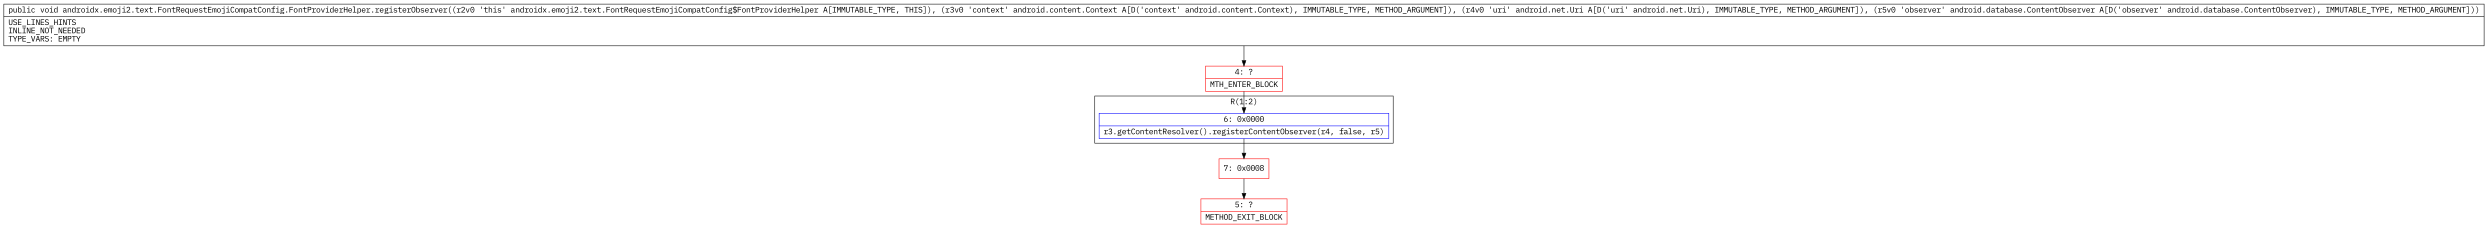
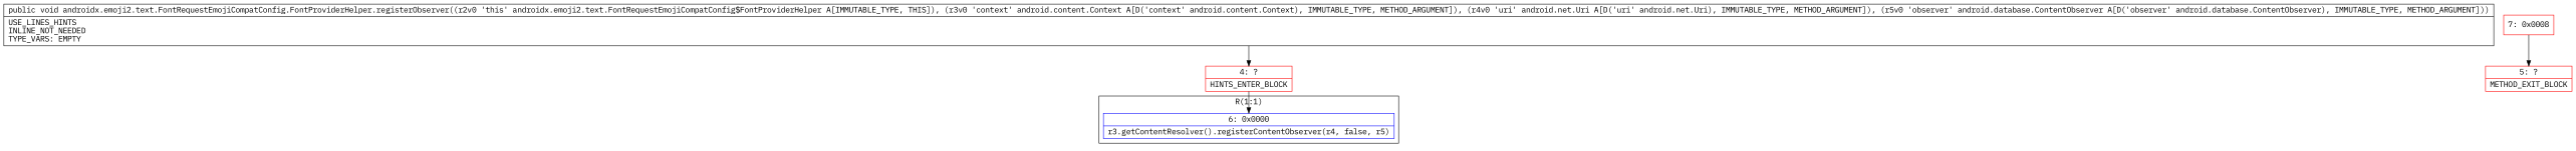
  digraph {
    fontname="IBM Plex Mono"
    node [color=red fontname="IBM Plex Mono" shape=record]
    edge [fontname="IBM Plex Mono"]
    n1 [color=blue label="{6\:\ 0x0000|r3.getContentResolver().registerContentObserver(r4, false, r5)\l}"]
    n2 [label="{7\:\ 0x0008}"]
    n3 [label="{5\:\ ?|METHOD_EXIT_BLOCK\l}"]
-   n4 [label="{4\:\ ?|MTH_ENTER_BLOCK\l}"]
+   n4 [label="{4\:\ ?|HINTS_ENTER_BLOCK\l}"]
    n5 [label="{public void androidx.emoji2.text.FontRequestEmojiCompatConfig.FontProviderHelper.registerObserver((r2v0 'this' androidx.emoji2.text.FontRequestEmojiCompatConfig$FontProviderHelper A[IMMUTABLE_TYPE, THIS]), (r3v0 'context' android.content.Context A[D('context' android.content.Context), IMMUTABLE_TYPE, METHOD_ARGUMENT]), (r4v0 'uri' android.net.Uri A[D('uri' android.net.Uri), IMMUTABLE_TYPE, METHOD_ARGUMENT]), (r5v0 'observer' android.database.ContentObserver A[D('observer' android.database.ContentObserver), IMMUTABLE_TYPE, METHOD_ARGUMENT]))  | USE_LINES_HINTS\lINLINE_NOT_NEEDED\lTYPE_VARS: EMPTY\l}" color=""]
    subgraph cluster_1 {
-     label="R(1:2)"
+     label="R(1:1)"
      n1
    }
-   n1 -> n2
    n2 -> n3
    n4 -> n1
    n5 -> n4
  }
